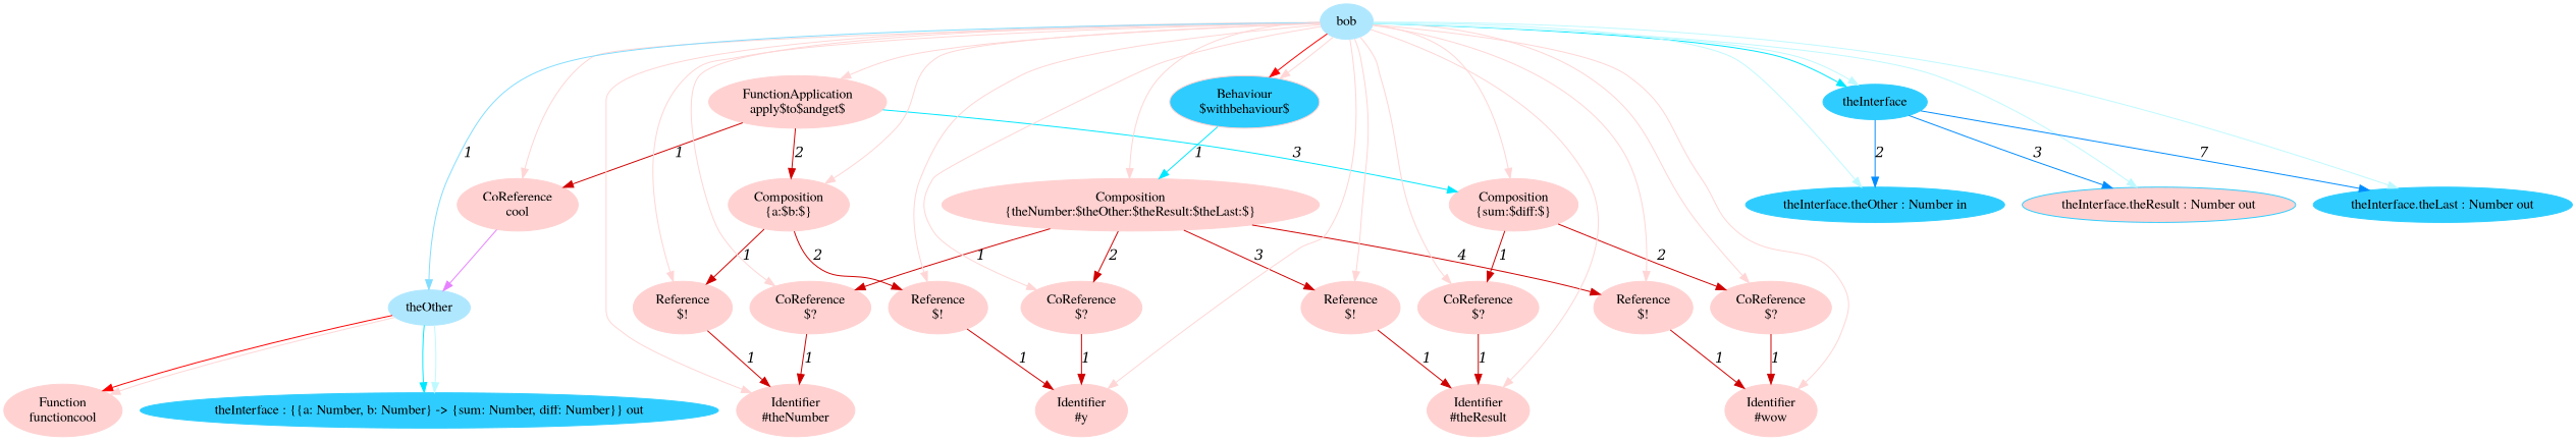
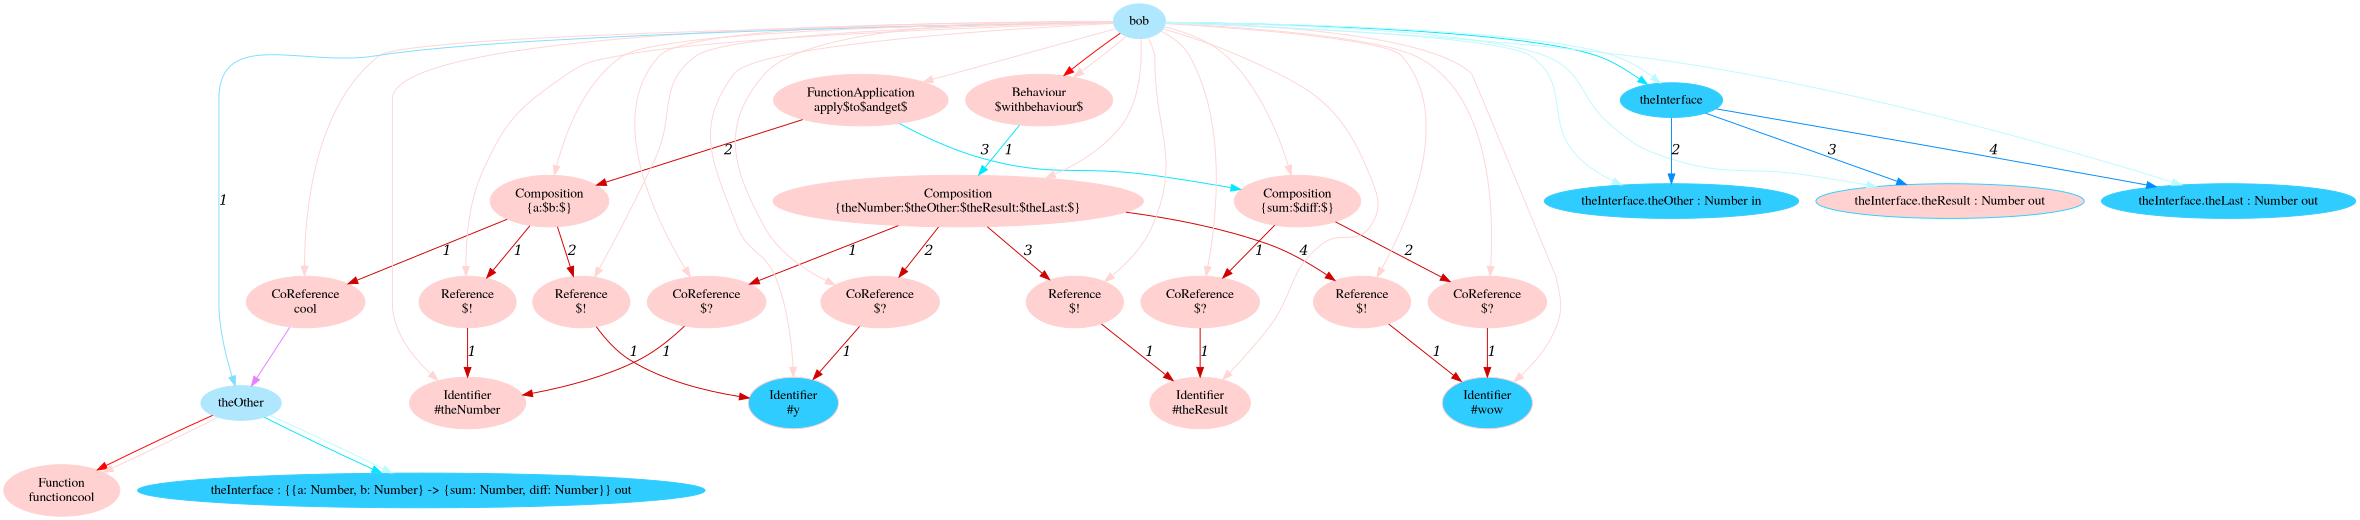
  digraph {
    node [color="#ffd1d1" fontname=Times shape=ellipse style=filled]
    edge [arrowHead=normal arrowsize=1 color="#ffd5d5" dir=forward fontname="Times-Italic"]
    n1 [label="Function\nfunctioncool"]
    n2 [label="Identifier\n#theNumber"]
    n3 [label="CoReference\n$?"]
-   n4 [label="Identifier\n#y"]
+   n4 [label="Identifier\n#y" fillcolor="#2fcdff"]
    n5 [label="CoReference\n$?"]
    n6 [label="Identifier\n#theResult"]
    n7 [label="Reference\n$!"]
-   n8 [label="Identifier\n#wow"]
+   n8 [label="Identifier\n#wow" fillcolor="#2fcdff"]
    n9 [label="Reference\n$!"]
    n10 [label="Composition\n{theNumber:$theOther:$theResult:$theLast:$}"]
    n11 [label="CoReference\ncool"]
    n12 [color="#afe7ff" label=theOther]
    n13 [color="#2fcdff" label="theInterface : {{a: Number, b: Number} -> {sum: Number, diff: Number}} out"]
    n14 [label="Reference\n$!"]
    n15 [label="Reference\n$!"]
    n16 [label="Composition\n{a:$b:$}"]
    n17 [label="CoReference\n$?"]
    n18 [label="CoReference\n$?"]
    n19 [label="Composition\n{sum:$diff:$}"]
    n20 [label="FunctionApplication\napply$to$andget$"]
-   n21 [label="Behaviour\n$withbehaviour$" fillcolor="#2fcdff"]
+   n21 [label="Behaviour\n$withbehaviour$"]
    n22 [color="#afe7ff" label=bob]
    n23 [color="#2fcdff" label=theInterface]
    n24 [color="#2fcdff" label="theInterface.theOther : Number in"]
    n25 [color="#2fcdff" fillcolor="#ffd1d1" label="theInterface.theResult : Number out"]
    n26 [color="#2fcdff" label="theInterface.theLast : Number out"]
    n3 -> n2 [color="#d00000" label=1]
    n5 -> n4 [color="#d00000" label=1]
    n7 -> n6 [color="#d00000" label=1]
    n9 -> n8 [color="#d00000" label=1]
    n10 -> n3 [color="#d00000" label=1]
    n10 -> n5 [color="#d00000" label=2]
    n10 -> n7 [color="#d00000" label=3]
    n10 -> n9 [color="#d00000" label=4]
    n11 -> n12 [color="#e681ff"]
    n12 -> n1 [color="#ff0000"]
    n12 -> n1
    n12 -> n13 [color="#00e8ff"]
    n12 -> n13 [color="#bef9ff"]
    n14 -> n2 [color="#d00000" label=1]
    n15 -> n4 [color="#d00000" label=1]
    n16 -> n14 [color="#d00000" label=1]
    n16 -> n15 [color="#d00000" label=2]
    n17 -> n6 [color="#d00000" label=1]
    n18 -> n8 [color="#d00000" label=1]
    n19 -> n17 [color="#d00000" label=1]
    n19 -> n18 [color="#d00000" label=2]
-   n20 -> n11 [color="#d00000" label=1]
+   n16 -> n11 [color="#d00000" label=1]
    n20 -> n16 [color="#d00000" label=2]
    n20 -> n19 [color="#00e8ff" label=3]
    n21 -> n10 [color="#00e8ff" label=1]
    n22 -> n2
    n22 -> n3
    n22 -> n4
    n22 -> n5
    n22 -> n6
    n22 -> n7
    n22 -> n8
    n22 -> n9
    n22 -> n10
    n22 -> n11
    n22 -> n12 [color="#81ddff" label=1]
    n22 -> n14
    n22 -> n15
    n22 -> n16
    n22 -> n17
    n22 -> n18
    n22 -> n19
    n22 -> n20
    n22 -> n21 [color="#ff0000"]
    n22 -> n21
    n22 -> n23 [color="#00e8ff"]
    n22 -> n23 [color="#bef9ff"]
    n22 -> n24 [color="#bef9ff"]
    n22 -> n25 [color="#bef9ff"]
    n22 -> n26 [color="#bef9ff"]
    n23 -> n24 [color="#008cff" label=2]
    n23 -> n25 [color="#008cff" label=3]
-   n23 -> n26 [color="#008cff" label=7]
+   n23 -> n26 [color="#008cff" label=4]
  }
